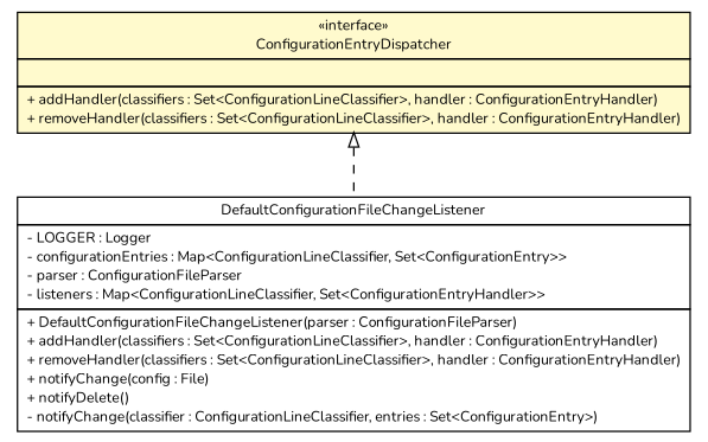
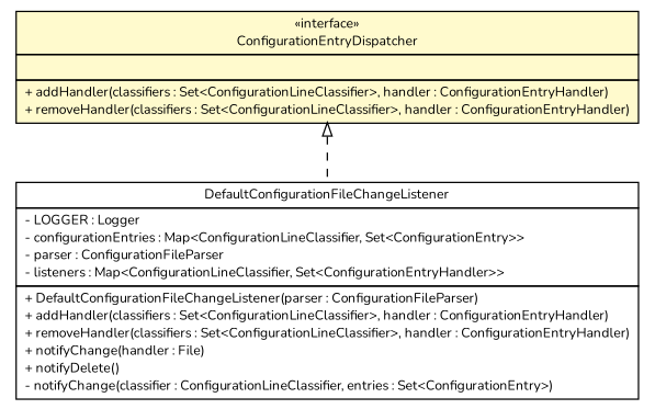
  digraph {
    nodesep=0.25
    ranksep=0.5
    fontname=Nunito
    node [fontcolor=black fontname=Nunito fontsize=10.0 shape=plaintext]
    n1 [label=<<table title="de.hsbremen.tc.tnc.tnccs.im.loader.ConfigurationEntryDispatcher" border="0" cellborder="1" cellspacing="0" cellpadding="2" port="p" bgcolor="lemonChiffon" href="./ConfigurationEntryDispatcher.html"> 		<tr><td><table border="0" cellspacing="0" cellpadding="1"> <tr><td align="center" balign="center"> &#171;interface&#187; </td></tr> <tr><td align="center" balign="center"> ConfigurationEntryDispatcher </td></tr> 		</table></td></tr> 		<tr><td><table border="0" cellspacing="0" cellpadding="1"> <tr><td align="left" balign="left">  </td></tr> 		</table></td></tr> 		<tr><td><table border="0" cellspacing="0" cellpadding="1"> <tr><td align="left" balign="left"> + addHandler(classifiers : Set&lt;ConfigurationLineClassifier&gt;, handler : ConfigurationEntryHandler) </td></tr> <tr><td align="left" balign="left"> + removeHandler(classifiers : Set&lt;ConfigurationLineClassifier&gt;, handler : ConfigurationEntryHandler) </td></tr> 		</table></td></tr> 		</table>>]
-   n2 [label=<<table title="de.hsbremen.tc.tnc.tnccs.im.loader.simple.DefaultConfigurationFileChangeListener" border="0" cellborder="1" cellspacing="0" cellpadding="2" port="p" href="./simple/DefaultConfigurationFileChangeListener.html"> 		<tr><td><table border="0" cellspacing="0" cellpadding="1"> <tr><td align="center" balign="center"> DefaultConfigurationFileChangeListener </td></tr> 		</table></td></tr> 		<tr><td><table border="0" cellspacing="0" cellpadding="1"> <tr><td align="left" balign="left"> - LOGGER : Logger </td></tr> <tr><td align="left" balign="left"> - configurationEntries : Map&lt;ConfigurationLineClassifier, Set&lt;ConfigurationEntry&gt;&gt; </td></tr> <tr><td align="left" balign="left"> - parser : ConfigurationFileParser </td></tr> <tr><td align="left" balign="left"> - listeners : Map&lt;ConfigurationLineClassifier, Set&lt;ConfigurationEntryHandler&gt;&gt; </td></tr> 		</table></td></tr> 		<tr><td><table border="0" cellspacing="0" cellpadding="1"> <tr><td align="left" balign="left"> + DefaultConfigurationFileChangeListener(parser : ConfigurationFileParser) </td></tr> <tr><td align="left" balign="left"> + addHandler(classifiers : Set&lt;ConfigurationLineClassifier&gt;, handler : ConfigurationEntryHandler) </td></tr> <tr><td align="left" balign="left"> + removeHandler(classifiers : Set&lt;ConfigurationLineClassifier&gt;, handler : ConfigurationEntryHandler) </td></tr> <tr><td align="left" balign="left"> + notifyChange(config : File) </td></tr> <tr><td align="left" balign="left"> + notifyDelete() </td></tr> <tr><td align="left" balign="left"> - notifyChange(classifier : ConfigurationLineClassifier, entries : Set&lt;ConfigurationEntry&gt;) </td></tr> 		</table></td></tr> 		</table>>]
+   n2 [label=<<table title="de.hsbremen.tc.tnc.tnccs.im.loader.simple.DefaultConfigurationFileChangeListener" border="0" cellborder="1" cellspacing="0" cellpadding="2" port="p" href="./simple/DefaultConfigurationFileChangeListener.html"> 		<tr><td><table border="0" cellspacing="0" cellpadding="1"> <tr><td align="center" balign="center"> DefaultConfigurationFileChangeListener </td></tr> 		</table></td></tr> 		<tr><td><table border="0" cellspacing="0" cellpadding="1"> <tr><td align="left" balign="left"> - LOGGER : Logger </td></tr> <tr><td align="left" balign="left"> - configurationEntries : Map&lt;ConfigurationLineClassifier, Set&lt;ConfigurationEntry&gt;&gt; </td></tr> <tr><td align="left" balign="left"> - parser : ConfigurationFileParser </td></tr> <tr><td align="left" balign="left"> - listeners : Map&lt;ConfigurationLineClassifier, Set&lt;ConfigurationEntryHandler&gt;&gt; </td></tr> 		</table></td></tr> 		<tr><td><table border="0" cellspacing="0" cellpadding="1"> <tr><td align="left" balign="left"> + DefaultConfigurationFileChangeListener(parser : ConfigurationFileParser) </td></tr> <tr><td align="left" balign="left"> + addHandler(classifiers : Set&lt;ConfigurationLineClassifier&gt;, handler : ConfigurationEntryHandler) </td></tr> <tr><td align="left" balign="left"> + removeHandler(classifiers : Set&lt;ConfigurationLineClassifier&gt;, handler : ConfigurationEntryHandler) </td></tr> <tr><td align="left" balign="left"> + notifyChange(handler : File) </td></tr> <tr><td align="left" balign="left"> + notifyDelete() </td></tr> <tr><td align="left" balign="left"> - notifyChange(classifier : ConfigurationLineClassifier, entries : Set&lt;ConfigurationEntry&gt;) </td></tr> 		</table></td></tr> 		</table>>]
    n1 -> n2 [arrowtail=empty dir=back fontname=Nunito fontsize=10 headport=p labelfontname=Helvetica labelfontsize=10 style=dashed tailport=p]
  }
